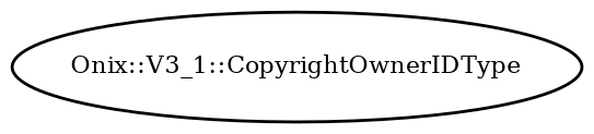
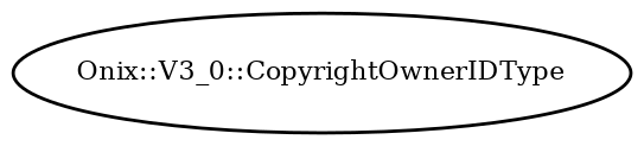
  digraph {
    fontname="DejaVu Serif"
    fontsize=8
    rankdir=LR
-   n1 [fontname="DejaVu Serif" fontsize=8 label="Onix::V3_1::CopyrightOwnerIDType" shape=oval]
+   n1 [fontname="DejaVu Serif" fontsize=8 label="Onix::V3_0::CopyrightOwnerIDType" shape=oval]
  }
